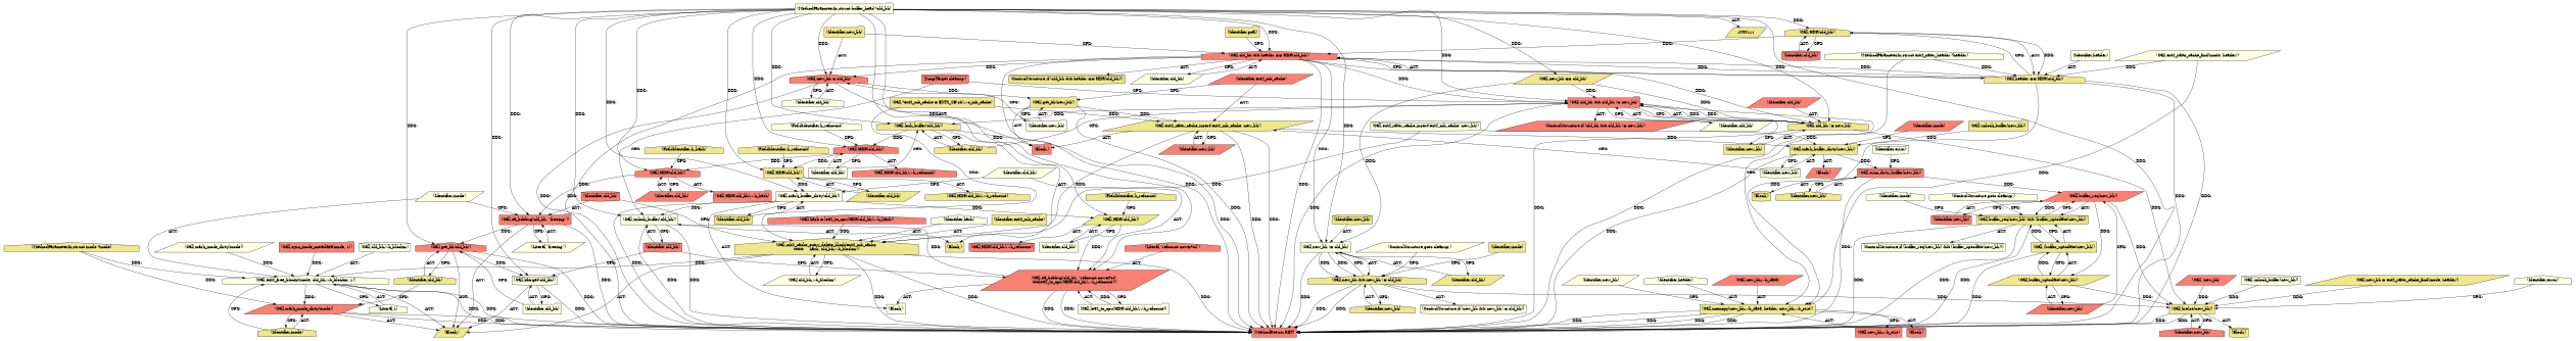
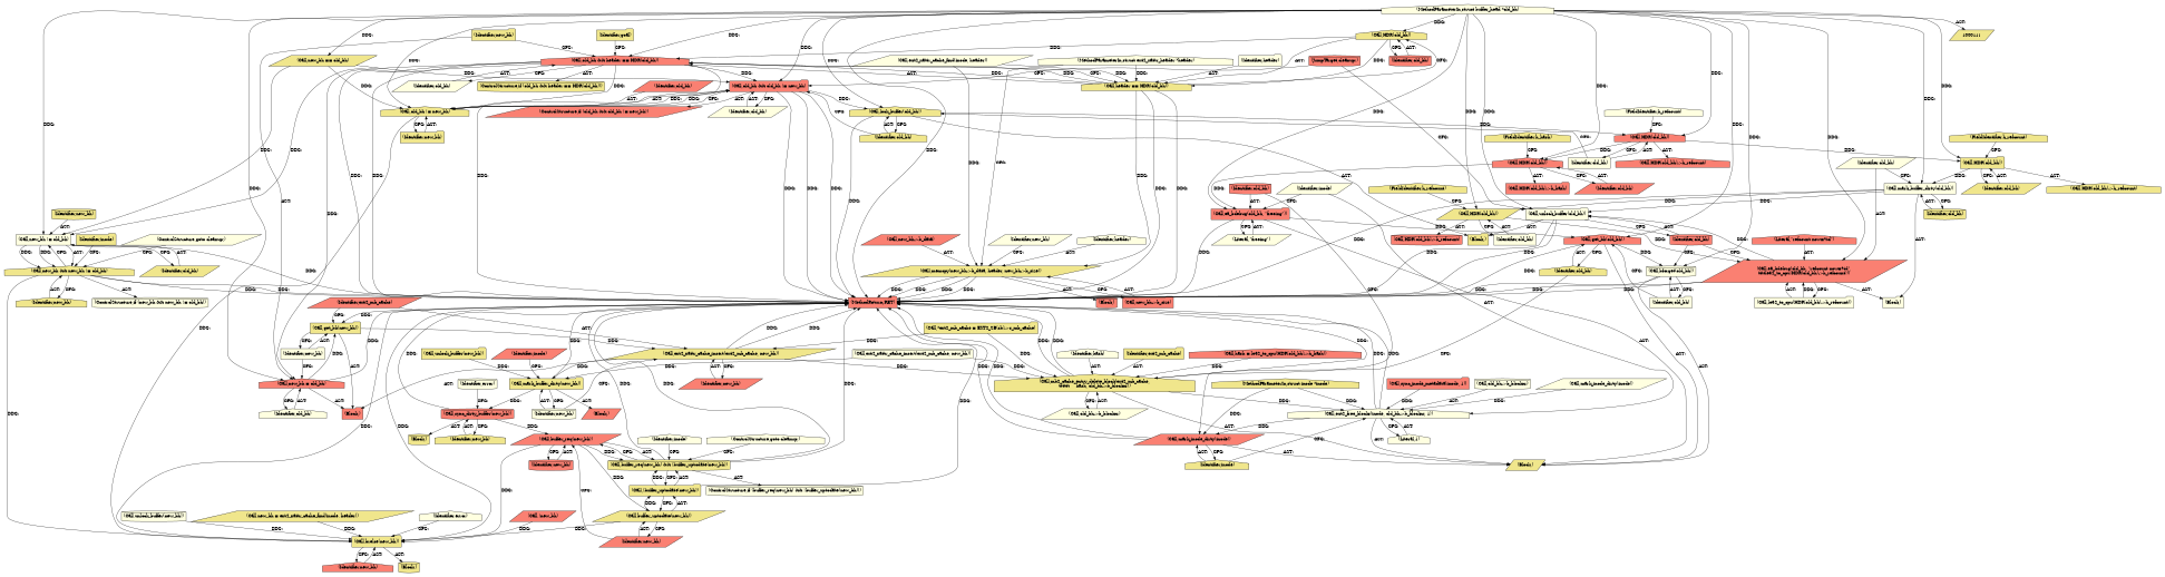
  digraph {
    node [fillcolor=khaki shape=house style=filled]
    n1 [label="(Call,HDR(old_bh))"]
    n2 [fillcolor=salmon label="(Call,old_bh && header == HDR(old_bh))"]
    n3 [label="(Call,header == HDR(old_bh))"]
    n4 [fillcolor=salmon label="(Identifier,old_bh)" shape=cylinder]
    n5 [fillcolor=salmon label="(Call,new_bh = old_bh)"]
    n6 [fillcolor=lightyellow label="(Call,new_bh != old_bh)" shape=folder]
    n7 [fillcolor=salmon label="(Call,old_bh && old_bh != new_bh)" shape=folder]
    n8 [label="(Call,old_bh != new_bh)"]
    n9 [fillcolor=salmon label="(MethodReturn,RET)" shape=folder]
    n10 [fillcolor=lightyellow label="(Identifier,old_bh)" shape=parallelogram]
    n11 [label="(ControlStructure,if (old_bh && header == HDR(old_bh)))" shape=cylinder]
-   n12 [label="(Call,memcpy(new_bh->b_data, header, new_bh->b_size))" shape=folder]
-   n13 [fillcolor=lightyellow label="(MethodParameterIn,struct buffer_head *old_bh)" shape=folder]
+   n12 [label="(Call,memcpy(new_bh->b_data, header, new_bh->b_size))" shape=parallelogram]
+   n13 [fillcolor=lightyellow label="(MethodParameterIn,struct buffer_head *old_bh)"]
    n14 [label="(Call,lock_buffer(old_bh))"]
    n15 [fillcolor=salmon label="(Call,HDR(old_bh))"]
    n16 [fillcolor=salmon label="(Call,HDR(old_bh))"]
    n17 [fillcolor=salmon label="(Call,ea_bdebug(old_bh, \"freeing\"))" shape=folder]
    n18 [fillcolor=salmon label="(Call,get_bh(old_bh))"]
    n19 [fillcolor=lightyellow label="(Call,bforget(old_bh))" shape=cylinder]
    n20 [fillcolor=lightyellow label="(Call,unlock_buffer(old_bh))" shape=folder]
    n21 [label="(Call,HDR(old_bh))" shape=folder]
    n22 [fillcolor=lightyellow label="(Call,mark_buffer_dirty(old_bh))" shape=folder]
    n23 [label="(Call,HDR(old_bh))" shape=parallelogram]
    n24 [fillcolor=salmon label="(Call,ea_bdebug(old_bh, \"refcount now=%d\",\n\t\t\t\tle32_to_cpu(HDR(old_bh)->h_refcount)))" shape=parallelogram]
    n25 [label="(Call,new_bh == old_bh)" shape=parallelogram]
    1000111 [shape=parallelogram]
    n27 [label="(Call,get_bh(new_bh))" shape=folder]
    n28 [fillcolor=salmon label="(Block,)" shape=folder]
    n29 [fillcolor=lightyellow label="(Identifier,old_bh)"]
    n30 [label="(Call,new_bh && new_bh != old_bh)"]
    n31 [label="(Identifier,old_bh)" shape=parallelogram]
    n32 [fillcolor=salmon label="(ControlStructure,if (old_bh && old_bh != new_bh))" shape=parallelogram]
    n33 [fillcolor=lightyellow label="(Identifier,old_bh)" shape=parallelogram]
    n34 [label="(Block,)" shape=folder]
    n35 [label="(Identifier,old_bh)"]
    n36 [fillcolor=lightyellow label="(Identifier,old_bh)" shape=folder]
    n37 [fillcolor=salmon label="(Call,HDR(old_bh)->h_refcount)"]
    n38 [fillcolor=salmon label="(Call,HDR(old_bh)->h_hash)" shape=folder]
    n39 [fillcolor=salmon label="(Identifier,old_bh)" shape=parallelogram]
    n40 [label="(Block,)" shape=parallelogram]
    n41 [fillcolor=lightyellow label="(Literal,\"freeing\")" shape=parallelogram]
    n42 [label="(Identifier,old_bh)"]
    n43 [fillcolor=lightyellow label="(Identifier,old_bh)" shape=folder]
    n44 [fillcolor=salmon label="(Identifier,old_bh)" shape=cylinder]
    n45 [label="(Identifier,old_bh)" shape=parallelogram]
    n46 [label="(Call,HDR(old_bh)->h_refcount)"]
    n47 [label="(Identifier,old_bh)" shape=cylinder]
    n48 [fillcolor=lightyellow label="(Block,)" shape=folder]
    n49 [fillcolor=salmon label="(Call,HDR(old_bh)->h_refcount)" shape=cylinder]
    n50 [fillcolor=lightyellow label="(Identifier,old_bh)" shape=folder]
    n51 [fillcolor=lightyellow label="(Call,le32_to_cpu(HDR(old_bh)->h_refcount))" shape=folder]
    n52 [label="(Call,brelse(new_bh))" shape=folder]
    n53 [label="(Identifier,new_bh)" shape=folder]
    n54 [label="(Call,ext2_xattr_cache_insert(ext2_mb_cache, new_bh))" shape=parallelogram]
    n55 [fillcolor=lightyellow label="(Identifier,new_bh)" shape=folder]
    n56 [label="(Call,mark_buffer_dirty(new_bh))" shape=folder]
    n57 [label="(Call,mb2_cache_entry_delete_block(ext2_mb_cache,\n\t\t\t\t\t\t     hash, old_bh->b_blocknr))"]
    n58 [fillcolor=salmon label="(Identifier,new_bh)" shape=parallelogram]
    n59 [fillcolor=salmon label="(Call,sync_dirty_buffer(new_bh))" shape=cylinder]
    n60 [fillcolor=lightyellow label="(Identifier,new_bh)" shape=cylinder]
    n61 [fillcolor=salmon label="(Block,)" shape=parallelogram]
    n62 [fillcolor=lightyellow label="(Call,ext2_free_blocks(inode, old_bh->b_blocknr, 1))"]
    n63 [fillcolor=lightyellow label="(Call,old_bh->b_blocknr)" shape=parallelogram]
    n64 [fillcolor=salmon label="(Call,buffer_req(new_bh))" shape=parallelogram]
    n65 [label="(Identifier,new_bh)"]
    n66 [label="(Block,)" shape=cylinder]
    n67 [label="(Call,buffer_req(new_bh) && !buffer_uptodate(new_bh))" shape=cylinder]
    n68 [label="(Call,buffer_uptodate(new_bh))" shape=parallelogram]
    n69 [fillcolor=salmon label="(Identifier,new_bh)" shape=cylinder]
    n70 [label="(Call,!buffer_uptodate(new_bh))" shape=folder]
    n71 [fillcolor=lightyellow label="(ControlStructure,if (buffer_req(new_bh) && !buffer_uptodate(new_bh)))" shape=cylinder]
    n72 [fillcolor=salmon label="(Identifier,new_bh)" shape=parallelogram]
    n73 [fillcolor=salmon label="(Identifier,new_bh)"]
    n74 [label="(Block,)" shape=cylinder]
    n75 [fillcolor=salmon label="(Call,mark_inode_dirty(inode))" shape=parallelogram]
    n76 [fillcolor=lightyellow label="(Literal,1)"]
    n77 [label="(Identifier,inode)"]
    n78 [label="(Identifier,new_bh)"]
    n79 [fillcolor=lightyellow label="(ControlStructure,if (new_bh && new_bh != old_bh))" shape=cylinder]
    n80 [fillcolor=salmon label="(Call,new_bh->b_size)" shape=folder]
    n81 [fillcolor=salmon label="(Block,)" shape=cylinder]
    n82 [fillcolor=lightyellow label="(ControlStructure,goto cleanup;)" shape=parallelogram]
    n83 [label="(Identifier,inode)" shape=folder]
    n84 [label="(MethodParameterIn,struct inode *inode)"]
    n85 [fillcolor=lightyellow label="(Call,old_bh->b_blocknr)" shape=cylinder]
    n86 [fillcolor=salmon label="(Identifier,old_bh)" shape=parallelogram]
    n87 [fillcolor=salmon label="(Call,!new_bh)" shape=parallelogram]
    n88 [fillcolor=lightyellow label="(MethodParameterIn,struct ext2_xattr_header *header)"]
    n89 [fillcolor=lightyellow label="(Call,unlock_buffer(new_bh))" shape=cylinder]
    n90 [fillcolor=lightyellow label="(Identifier,new_bh)" shape=parallelogram]
    n91 [fillcolor=salmon label="(JumpTarget,cleanup:)" shape=cylinder]
    n92 [label="(FieldIdentifier,h_hash)"]
    n93 [label="(Call,*ext2_mb_cache = EXT2_SB(sb)->s_mb_cache)" shape=folder]
    n94 [label="(Identifier,goal)" shape=folder]
    n95 [label="(Call,new_bh = ext2_xattr_cache_find(inode, header))" shape=parallelogram]
    n96 [fillcolor=lightyellow label="(Identifier,header)" shape=folder]
    n97 [fillcolor=lightyellow label="(Identifier,header)"]
    n98 [fillcolor=lightyellow label="(Call,mark_inode_dirty(inode))" shape=parallelogram]
    n99 [label="(FieldIdentifier,h_refcount)"]
    n100 [fillcolor=salmon label="(Call,new_bh->b_data)" shape=parallelogram]
    n101 [label="(FieldIdentifier,h_refcount)"]
    n102 [fillcolor=salmon label="(Identifier,old_bh)" shape=cylinder]
    n103 [fillcolor=salmon label="(Call,sync_inode_metadata(inode, 1))" shape=folder]
    n104 [fillcolor=salmon label="(Literal,\"refcount now=%d\")"]
    n105 [label="(Identifier,new_bh)" shape=cylinder]
    n106 [label="(Identifier,new_bh)" shape=folder]
    n107 [fillcolor=salmon label="(Call,hash = le32_to_cpu(HDR(old_bh)->h_hash))"]
    n108 [fillcolor=lightyellow label="(Identifier,hash)"]
    n109 [fillcolor=salmon label="(Identifier,inode)" shape=parallelogram]
    n110 [fillcolor=lightyellow label="(FieldIdentifier,h_refcount)"]
    n111 [fillcolor=lightyellow label="(Identifier,inode)" shape=parallelogram]
    n112 [fillcolor=lightyellow label="(Identifier,old_bh)" shape=parallelogram]
    n113 [label="(Call,unlock_buffer(new_bh))" shape=folder]
    n114 [fillcolor=lightyellow label="(Identifier,inode)"]
    n115 [fillcolor=salmon label="(Identifier,ext2_mb_cache)" shape=parallelogram]
    n116 [fillcolor=lightyellow label="(Call,ext2_xattr_cache_find(inode, header))" shape=parallelogram]
    n117 [fillcolor=lightyellow label="(Identifier,error)"]
    n118 [fillcolor=lightyellow label="(ControlStructure,goto cleanup;)"]
    n119 [fillcolor=lightyellow label="(Call,ext2_xattr_cache_insert(ext2_mb_cache, new_bh))" shape=cylinder]
    n120 [fillcolor=lightyellow label="(Identifier,error)" shape=cylinder]
    n121 [label="(Identifier,ext2_mb_cache)" shape=folder]
    n1 -> n2 [label="DDG: "]
    n1 -> n3 [label="AST: "]
    n1 -> n3 [label="DDG: "]
    n1 -> n4 [label="CFG: "]
    n2 -> n3 [label="CFG: "]
    n2 -> n5 [label="DDG: "]
    n2 -> n6 [label="DDG: "]
    n2 -> n7 [label="DDG: "]
    n2 -> n8 [label="DDG: "]
    n2 -> n9 [label="DDG: "]
    n2 -> n9 [label="DDG: "]
    n2 -> n9 [label="DDG: "]
    n2 -> n10 [label="CFG: "]
    n2 -> n11 [label="AST: "]
    n3 -> n1 [label="CFG: "]
    n3 -> n2 [label="AST: "]
    n3 -> n2 [label="DDG: "]
    n3 -> n2 [label="DDG: "]
    n3 -> n9 [label="DDG: "]
    n3 -> n9 [label="DDG: "]
    n3 -> n12 [label="DDG: "]
    n4 -> n1 [label="AST: "]
    n5 -> n9 [label="DDG: "]
    n5 -> n27 [label="DDG: "]
    n5 -> n28 [label="AST: "]
    n5 -> n29 [label="CFG: "]
    n6 -> n9 [label="DDG: "]
    n6 -> n30 [label="AST: "]
    n6 -> n30 [label="DDG: "]
    n6 -> n30 [label="DDG: "]
    n6 -> n31 [label="CFG: "]
    n7 -> n8 [label="CFG: "]
    n7 -> n9 [label="DDG: "]
    n7 -> n9 [label="DDG: "]
    n7 -> n9 [label="DDG: "]
    n7 -> n14 [label="DDG: "]
    n7 -> n32 [label="AST: "]
    n7 -> n33 [label="CFG: "]
    n8 -> n7 [label="AST: "]
    n8 -> n7 [label="DDG: "]
    n8 -> n7 [label="DDG: "]
    n8 -> n52 [label="DDG: "]
    n8 -> n53 [label="CFG: "]
    n10 -> n2 [label="AST: "]
    n12 -> n9 [label="DDG: "]
    n12 -> n9 [label="DDG: "]
    n12 -> n9 [label="DDG: "]
    n12 -> n9 [label="DDG: "]
    n12 -> n80 [label="CFG: "]
    n12 -> n81 [label="AST: "]
    n13 -> n1 [label="DDG: "]
    n13 -> n2 [label="DDG: "]
    n13 -> n5 [label="DDG: "]
    n13 -> n6 [label="DDG: "]
    n13 -> n7 [label="DDG: "]
    n13 -> n8 [label="DDG: "]
    n13 -> n9 [label="DDG: "]
    n13 -> n14 [label="DDG: "]
    n13 -> n15 [label="DDG: "]
    n13 -> n16 [label="DDG: "]
    n13 -> n17 [label="DDG: "]
    n13 -> n18 [label="DDG: "]
    n13 -> n19 [label="DDG: "]
    n13 -> n20 [label="DDG: "]
    n13 -> n21 [label="DDG: "]
    n13 -> n22 [label="DDG: "]
    n13 -> n23 [label="DDG: "]
    n13 -> n24 [label="DDG: "]
    n13 -> n25 [label="DDG: "]
    n13 -> 1000111 [label="AST: "]
    n14 -> n9 [label="DDG: "]
    n14 -> n15 [label="DDG: "]
    n14 -> n34 [label="AST: "]
    n14 -> n35 [label="CFG: "]
    n15 -> n16 [label="DDG: "]
    n15 -> n21 [label="DDG: "]
    n15 -> n36 [label="CFG: "]
    n15 -> n37 [label="AST: "]
    n16 -> n17 [label="DDG: "]
    n16 -> n38 [label="AST: "]
    n16 -> n39 [label="CFG: "]
    n17 -> n9 [label="DDG: "]
    n17 -> n18 [label="DDG: "]
    n17 -> n40 [label="AST: "]
    n17 -> n41 [label="CFG: "]
    n18 -> n9 [label="DDG: "]
    n18 -> n19 [label="DDG: "]
    n18 -> n40 [label="AST: "]
    n18 -> n42 [label="CFG: "]
    n19 -> n9 [label="DDG: "]
    n19 -> n40 [label="AST: "]
    n19 -> n43 [label="CFG: "]
    n20 -> n9 [label="DDG: "]
    n20 -> n9 [label="DDG: "]
    n20 -> n34 [label="AST: "]
    n20 -> n44 [label="CFG: "]
    n21 -> n22 [label="DDG: "]
    n21 -> n45 [label="CFG: "]
    n21 -> n46 [label="AST: "]
    n22 -> n9 [label="DDG: "]
    n22 -> n20 [label="DDG: "]
    n22 -> n23 [label="DDG: "]
    n22 -> n47 [label="CFG: "]
    n22 -> n48 [label="AST: "]
    n23 -> n24 [label="DDG: "]
    n23 -> n49 [label="AST: "]
    n23 -> n50 [label="CFG: "]
    n24 -> n9 [label="DDG: "]
    n24 -> n9 [label="DDG: "]
    n24 -> n20 [label="DDG: "]
    n24 -> n48 [label="AST: "]
    n24 -> n51 [label="CFG: "]
    n25 -> n6 [label="DDG: "]
    n25 -> n7 [label="DDG: "]
    n25 -> n8 [label="DDG: "]
-   n27 -> n9 [label="DDG: "]
+   n9 -> n27 [label="DDG: "]
    n27 -> n28 [label="AST: "]
    n27 -> n54 [label="DDG: "]
    n27 -> n55 [label="CFG: "]
    n29 -> n5 [label="AST: "]
    n30 -> n6 [label="CFG: "]
    n30 -> n9 [label="DDG: "]
    n30 -> n9 [label="DDG: "]
    n30 -> n52 [label="DDG: "]
    n30 -> n78 [label="CFG: "]
    n30 -> n79 [label="AST: "]
    n31 -> n6 [label="AST: "]
    n33 -> n7 [label="AST: "]
    n35 -> n7 [label="CFG: "]
    n35 -> n14 [label="AST: "]
    n36 -> n14 [label="CFG: "]
    n36 -> n15 [label="AST: "]
    n39 -> n16 [label="AST: "]
    n41 -> n17 [label="AST: "]
    n42 -> n18 [label="AST: "]
    n42 -> n75 [label="CFG: "]
    n43 -> n18 [label="CFG: "]
    n43 -> n19 [label="AST: "]
    n44 -> n19 [label="CFG: "]
    n44 -> n20 [label="AST: "]
    n44 -> n24 [label="CFG: "]
    n45 -> n21 [label="AST: "]
    n47 -> n22 [label="AST: "]
    n50 -> n23 [label="AST: "]
    n51 -> n24 [label="AST: "]
    n51 -> n24 [label="DDG: "]
    n52 -> n9 [label="DDG: "]
    n52 -> n9 [label="DDG: "]
    n52 -> n73 [label="CFG: "]
    n52 -> n74 [label="AST: "]
    n53 -> n8 [label="AST: "]
    n54 -> n9 [label="DDG: "]
    n54 -> n9 [label="DDG: "]
    n54 -> n28 [label="AST: "]
    n54 -> n56 [label="DDG: "]
    n54 -> n57 [label="DDG: "]
    n54 -> n58 [label="CFG: "]
    n55 -> n5 [label="CFG: "]
    n55 -> n27 [label="AST: "]
    n56 -> n9 [label="DDG: "]
    n56 -> n59 [label="DDG: "]
    n56 -> n60 [label="CFG: "]
    n56 -> n61 [label="AST: "]
    n57 -> n9 [label="DDG: "]
    n57 -> n9 [label="DDG: "]
    n57 -> n9 [label="DDG: "]
    n57 -> n40 [label="AST: "]
    n57 -> n62 [label="DDG: "]
    n57 -> n63 [label="CFG: "]
    n58 -> n54 [label="AST: "]
    n59 -> n9 [label="DDG: "]
    n59 -> n64 [label="DDG: "]
    n59 -> n65 [label="CFG: "]
    n59 -> n66 [label="AST: "]
    n60 -> n54 [label="CFG: "]
    n60 -> n56 [label="AST: "]
    n62 -> n9 [label="DDG: "]
    n62 -> n9 [label="DDG: "]
    n62 -> n40 [label="AST: "]
    n62 -> n75 [label="DDG: "]
    n62 -> n76 [label="CFG: "]
    n63 -> n57 [label="AST: "]
    n64 -> n52 [label="DDG: "]
    n64 -> n67 [label="AST: "]
    n64 -> n67 [label="DDG: "]
    n64 -> n68 [label="DDG: "]
    n64 -> n69 [label="CFG: "]
    n65 -> n59 [label="AST: "]
    n67 -> n9 [label="DDG: "]
    n67 -> n9 [label="DDG: "]
    n67 -> n9 [label="DDG: "]
    n67 -> n64 [label="CFG: "]
    n67 -> n70 [label="CFG: "]
    n67 -> n71 [label="AST: "]
    n68 -> n52 [label="DDG: "]
    n68 -> n70 [label="AST: "]
    n68 -> n70 [label="DDG: "]
    n68 -> n72 [label="CFG: "]
    n69 -> n64 [label="AST: "]
    n70 -> n9 [label="DDG: "]
    n70 -> n67 [label="AST: "]
    n70 -> n67 [label="DDG: "]
    n70 -> n68 [label="CFG: "]
    n72 -> n64 [label="CFG: "]
    n72 -> n68 [label="AST: "]
    n73 -> n52 [label="AST: "]
    n75 -> n9 [label="DDG: "]
    n75 -> n9 [label="DDG: "]
    n75 -> n40 [label="AST: "]
    n75 -> n77 [label="CFG: "]
    n76 -> n62 [label="AST: "]
    n77 -> n62 [label="CFG: "]
    n77 -> n75 [label="AST: "]
    n78 -> n30 [label="AST: "]
    n80 -> n12 [label="AST: "]
    n82 -> n30 [label="CFG: "]
    n83 -> n30 [label="CFG: "]
    n84 -> n62 [label="DDG: "]
    n84 -> n75 [label="DDG: "]
    n85 -> n62 [label="AST: "]
    n86 -> n8 [label="AST: "]
    n87 -> n52 [label="DDG: "]
    n88 -> n3 [label="DDG: "]
    n88 -> n12 [label="CFG: "]
    n89 -> n52 [label="DDG: "]
    n90 -> n12 [label="CFG: "]
    n91 -> n7 [label="CFG: "]
    n91 -> n20 [label="CFG: "]
    n92 -> n16 [label="CFG: "]
    n93 -> n54 [label="DDG: "]
    n93 -> n57 [label="DDG: "]
    n94 -> n2 [label="CFG: "]
    n95 -> n52 [label="DDG: "]
    n96 -> n3 [label="AST: "]
    n97 -> n12 [label="AST: "]
    n98 -> n62 [label="DDG: "]
    n99 -> n23 [label="CFG: "]
    n100 -> n12 [label="AST: "]
    n101 -> n21 [label="CFG: "]
    n102 -> n17 [label="AST: "]
    n102 -> n57 [label="CFG: "]
    n103 -> n62 [label="DDG: "]
    n104 -> n24 [label="AST: "]
    n105 -> n6 [label="AST: "]
    n106 -> n2 [label="CFG: "]
    n106 -> n5 [label="AST: "]
    n107 -> n57 [label="DDG: "]
    n108 -> n57 [label="AST: "]
    n109 -> n56 [label="CFG: "]
    n110 -> n15 [label="CFG: "]
    n111 -> n17 [label="CFG: "]
    n111 -> n62 [label="AST: "]
    n112 -> n22 [label="CFG: "]
    n112 -> n24 [label="AST: "]
    n113 -> n56 [label="DDG: "]
    n114 -> n67 [label="CFG: "]
    n115 -> n27 [label="CFG: "]
    n115 -> n54 [label="AST: "]
    n116 -> n3 [label="DDG: "]
    n116 -> n12 [label="DDG: "]
    n117 -> n52 [label="CFG: "]
    n118 -> n67 [label="CFG: "]
    n119 -> n56 [label="DDG: "]
    n119 -> n57 [label="DDG: "]
    n120 -> n59 [label="CFG: "]
    n121 -> n57 [label="AST: "]
  }
